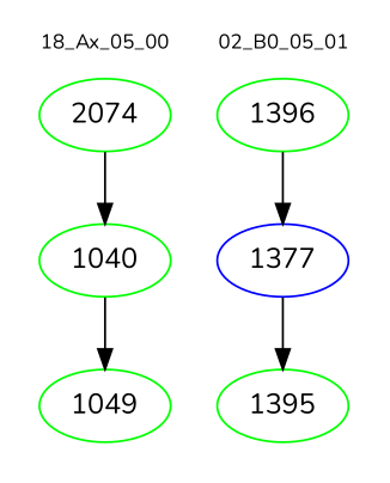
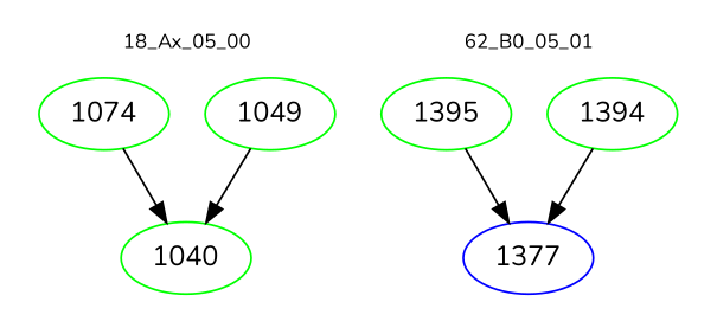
  digraph {
    fontname=Nunito
    node [color=green fontname=Nunito]
    edge [color=black fontname=Nunito]
    n1 [label=1049]
    n2 [label=1040]
-   n3 [label=2074]
-   n4 [label=1396]
+   n3 [label=1074]
+   n4 [label=1394]
    n5 [color=blue label=1377]
    n6 [label=1395]
    subgraph cluster_1 {
      color=white
      fontsize=10
      label="18_Ax_05_00"
      n1
      n2
      n3
    }
    subgraph cluster_2 {
      color=white
      fontsize=10
-     label="02_B0_05_01"
+     label="62_B0_05_01"
      n4
      n5
      n6
    }
-   n2 -> n1
+   n1 -> n2
    n3 -> n2
    n4 -> n5
-   n5 -> n6
+   n6 -> n5
  }
